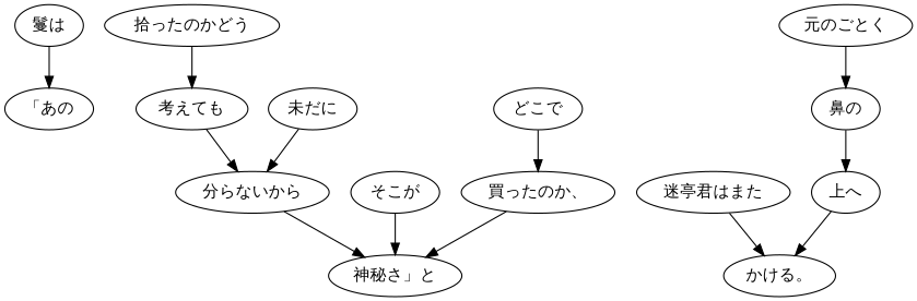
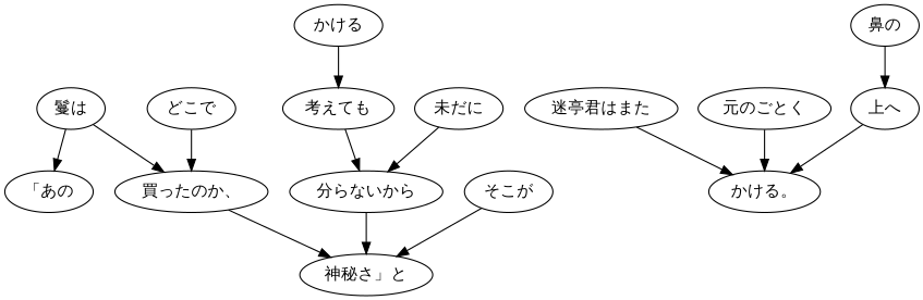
  digraph {
    n1 [label="「あの"]
    n2 [label="鬘は"]
    n3 [label="買ったのか、"]
    n4 [label="神秘さ」と"]
    n5 [label="どこで"]
-   n6 [label="拾ったのかどう"]
+   n6 [label="かける"]
    n7 [label="考えても"]
    n8 [label="分らないから"]
    n9 [label="未だに"]
    n10 [label="そこが"]
    n11 [label="かける。"]
    n12 [label="迷亭君はまた"]
    n13 [label="元のごとく"]
    n14 [label="鼻の"]
    n15 [label="上へ"]
    n2 -> n1
+   n2 -> n3
    n3 -> n4
    n5 -> n3
    n6 -> n7
    n7 -> n8
    n8 -> n4
    n9 -> n8
    n10 -> n4
    n12 -> n11
-   n13 -> n14
+   n13 -> n11
    n14 -> n15
    n15 -> n11
  }
